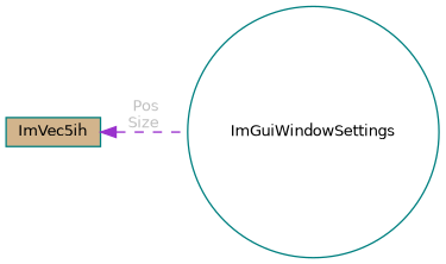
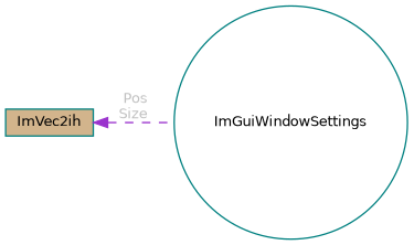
  digraph {
    rankdir=LR
    node [color=teal fontname=Helvetica fontsize=10 style=filled]
    n1 [fillcolor=white fontcolor=black height=0.2 label=ImGuiWindowSettings shape=circle width=0.4]
-   n2 [fillcolor=tan height=0.2 label=ImVec5ih shape=box width=0.4]
+   n2 [fillcolor=tan height=0.2 label=ImVec2ih shape=box width=0.4]
    n2 -> n1 [color=darkorchid3 dir=back fontcolor=grey fontname=Helvetica fontsize=10 label=" Pos\nSize" labelfontname=Helvetica labelfontsize=10 style=dashed]
  }
